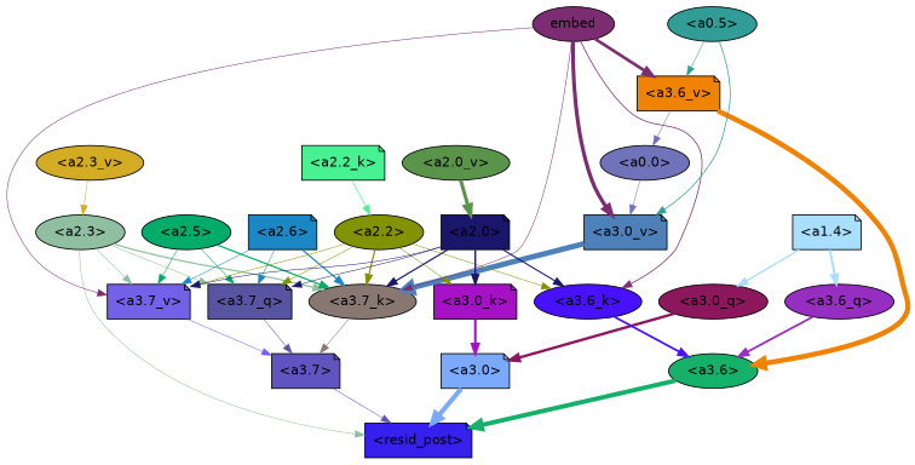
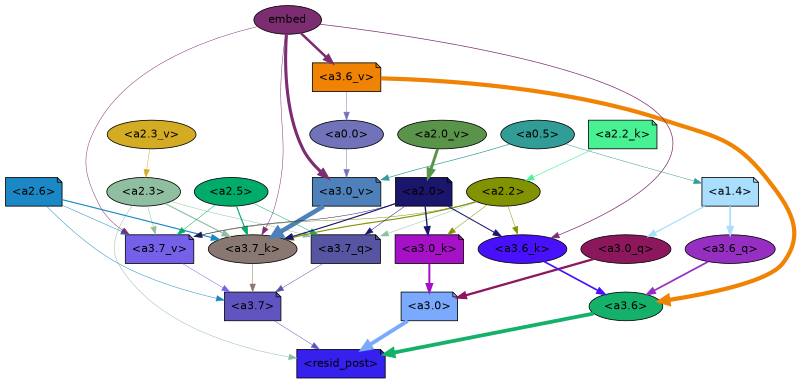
  strict digraph {
    splines=true
    node [color=black fontname=Helvetica shape=ellipse style="filled, rounded"]
    edge [color="#819301" penwidth=0.6]
    "<a3.7>" [fillcolor="#6054c1" shape=note]
    "<resid_post>" [fillcolor="#3620ee" shape=note]
    "<a3.6>" [fillcolor="#15b16a"]
    "<a3.0>" [fillcolor="#7aa9fe" shape=note]
    "<a2.3>" [fillcolor="#8fbfa0"]
    "<a3.7_q>" [fillcolor="#5755a1" shape=note]
    "<a3.7_k>" [fillcolor="#897872"]
    "<a3.7_v>" [fillcolor="#7560ea" shape=note]
    "<a3.6_q>" [fillcolor="#972ec2"]
    "<a3.0_q>" [fillcolor="#8d175c"]
    "<a3.6_k>" [fillcolor="#4712fb"]
    "<a3.0_k>" [fillcolor="#a610c7" shape=note]
    "<a3.6_v>" [fillcolor="#f08304" shape=note]
    "<a0.0>" [fillcolor="#7072ba"]
    "<a3.0_v>" [fillcolor="#4e81b9" shape=note]
    "<a2.6>" [fillcolor="#1b87c5" shape=note]
    "<a2.5>" [fillcolor="#01ac6a"]
    "<a2.2>" [fillcolor="#819301"]
    "<a2.0>" [fillcolor="#1a166c" shape=note]
    "<a1.4>" [fillcolor="#aadefe" shape=note]
    embed [fillcolor="#7c2c71"]
    "<a0.5>" [fillcolor="#329c96"]
    "<a2.2_k>" [fillcolor="#48f292" shape=note]
    "<a2.3_v>" [fillcolor="#d4ac24"]
    "<a2.0_v>" [fillcolor="#5a934a"]
    "<a3.7>" -> "<resid_post>" [color="#6054c1"]
    "<a3.6>" -> "<resid_post>" [color="#15b16a" penwidth=4.746312499046326]
    "<a3.0>" -> "<resid_post>" [color="#7aa9fe" penwidth=4.896343111991882]
    "<a2.3>" -> "<resid_post>" [color="#8fbfa0"]
    "<a2.3>" -> "<a3.7_q>" [color="#8fbfa0"]
    "<a2.3>" -> "<a3.7_k>" [color="#8fbfa0" penwidth=1.467104621231556]
    "<a2.3>" -> "<a3.7_v>" [color="#8fbfa0"]
    "<a3.7_q>" -> "<a3.7>" [color="#5755a1"]
    "<a3.7_k>" -> "<a3.7>" [color="#897872"]
    "<a3.7_v>" -> "<a3.7>" [color="#7560ea"]
    "<a3.6_q>" -> "<a3.6>" [color="#972ec2" penwidth=2.160832464694977]
    "<a3.0_q>" -> "<a3.0>" [color="#8d175c" penwidth=2.870753765106201]
    "<a3.6_k>" -> "<a3.6>" [color="#4712fb" penwidth=2.13908451795578]
    "<a3.0_k>" -> "<a3.0>" [color="#a610c7" penwidth=2.520303964614868]
    "<a3.6_v>" -> "<a3.6>" [color="#f08304" penwidth=5.297133803367615]
    "<a3.6_v>" -> "<a0.0>" [color="#7072ba"]
    "<a0.0>" -> "<a3.0_v>" [color="#7072ba"]
    "<a3.0_v>" -> "<a3.7_k>" [color="#4e81b9" penwidth=5.680712580680847]
-   "<a2.6>" -> "<a3.7_q>" [color="#1b87c5"]
+   "<a2.6>" -> "<a3.7>" [color="#1b87c5"]
    "<a2.6>" -> "<a3.7_k>" [color="#1b87c5" penwidth=1.4453159049153328]
    "<a2.6>" -> "<a3.7_v>" [color="#1b87c5"]
    "<a2.5>" -> "<a3.7_q>" [color="#01ac6a"]
    "<a2.5>" -> "<a3.7_k>" [color="#01ac6a" penwidth=1.4526091292500496]
    "<a2.5>" -> "<a3.7_v>" [color="#01ac6a"]
-   "<a2.2>" -> "<a3.7_q>"
+   "<a2.2>" -> "<a3.7_q>" [color="#8fbfa0"]
    "<a2.2>" -> "<a3.7_k>" [penwidth=1.4310357049107552]
    "<a2.2>" -> "<a3.7_v>"
    "<a2.2>" -> "<a3.6_k>"
    "<a2.2>" -> "<a3.0_k>"
    "<a2.0>" -> "<a3.7_q>" [color="#1a166c"]
    "<a2.0>" -> "<a3.7_k>" [color="#1a166c" penwidth=1.4314699843525887]
    "<a2.0>" -> "<a3.7_v>" [color="#1a166c"]
    "<a2.0>" -> "<a3.6_k>" [color="#1a166c" penwidth=1.2950235605239868]
    "<a2.0>" -> "<a3.0_k>" [color="#1a166c" penwidth=1.712992787361145]
    "<a1.4>" -> "<a3.6_q>" [color="#aadefe" penwidth=2.2719132900238037]
    "<a1.4>" -> "<a3.0_q>" [color="#aadefe" penwidth=1.5932877659797668]
    embed -> "<a3.7_k>" [color="#7c2c71"]
    embed -> "<a3.7_v>" [color="#7c2c71"]
    embed -> "<a3.6_k>" [color="#7c2c71" penwidth=0.891706109046936]
    embed -> "<a3.6_v>" [color="#7c2c71" penwidth=3.1766927242279053]
    embed -> "<a3.0_v>" [color="#7c2c71" penwidth=3.9005755856633186]
-   "<a0.5>" -> "<a3.6_v>" [color="#329c96"]
+   "<a0.5>" -> "<a1.4>" [color="#329c96"]
    "<a0.5>" -> "<a3.0_v>" [color="#329c96" penwidth=0.8493617177009583]
    "<a2.2_k>" -> "<a2.2>" [color="#48f292" penwidth=0.7399393804371357]
    "<a2.3_v>" -> "<a2.3>" [color="#d4ac24"]
    "<a2.0_v>" -> "<a2.0>" [color="#5a934a" penwidth=3.7102378383278847]
  }
